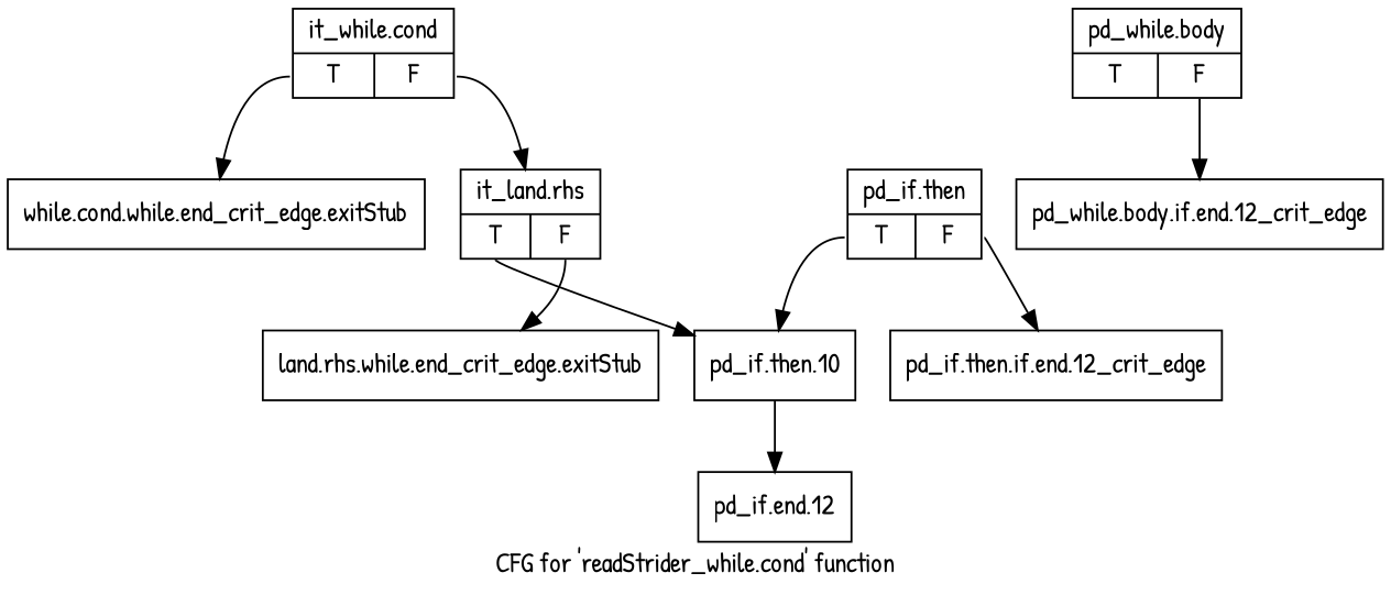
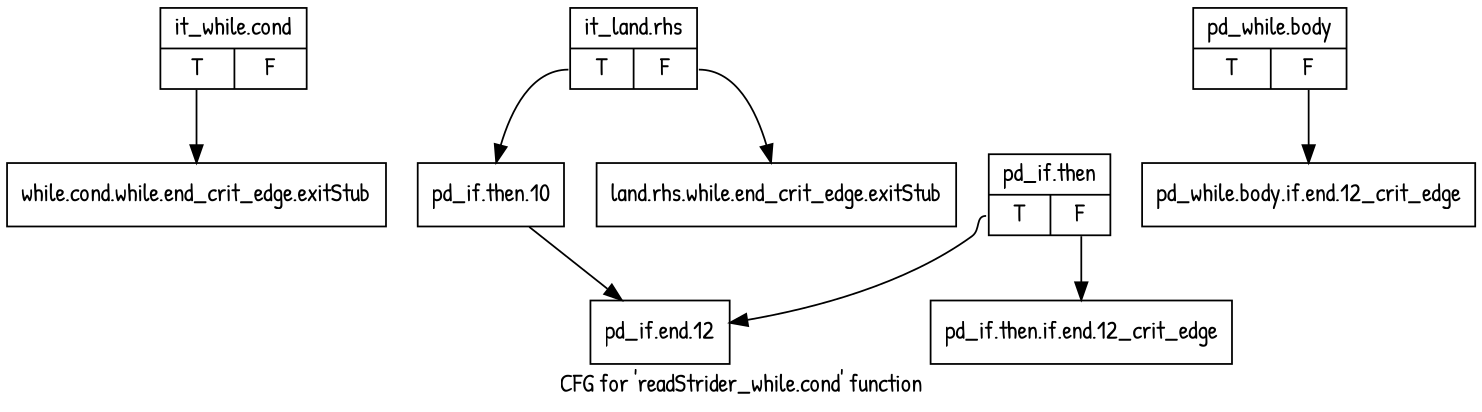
  digraph {
    fontname="Patrick Hand"
    label="CFG for 'readStrider_while.cond' function"
    node [fontname="Patrick Hand" shape=record]
    edge [fontname="Patrick Hand" tailport=s1]
    n1 [label="{it_while.cond|{<s0>T|<s1>F}}"]
    n2 [label="{while.cond.while.end_crit_edge.exitStub}"]
    n3 [label="{it_land.rhs|{<s0>T|<s1>F}}"]
    n4 [label="{land.rhs.while.end_crit_edge.exitStub}"]
    n5 [label="{pd_if.then.10}"]
    n6 [label="{pd_while.body|{<s0>T|<s1>F}}"]
    n7 [label="{pd_while.body.if.end.12_crit_edge}"]
    n8 [label="{pd_if.then|{<s0>T|<s1>F}}"]
    n9 [label="{pd_if.then.if.end.12_crit_edge}"]
    n10 [label="{pd_if.end.12}"]
    n1 -> n2 [tailport=s0]
-   n1 -> n3
    n3 -> n4
    n3 -> n5 [tailport=s0]
    n5 -> n10 [tailport=""]
    n6 -> n7
-   n8 -> n5 [tailport=s0]
+   n8 -> n10 [tailport=s0]
    n8 -> n9
  }
